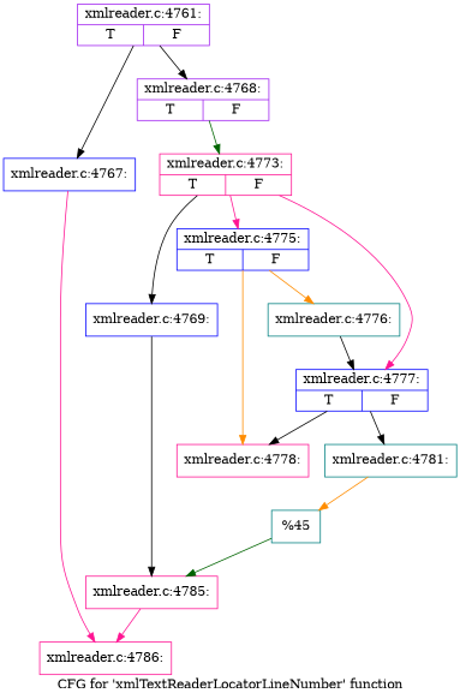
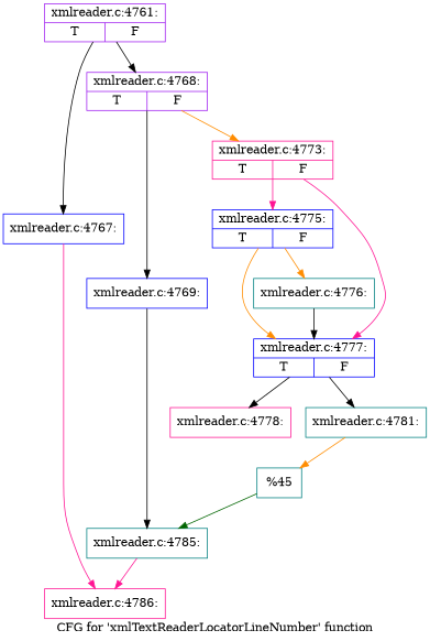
  digraph {
    label="CFG for 'xmlTextReaderLocatorLineNumber' function"
    node [color=blue shape=record]
    edge [color=black]
    n1 [color=purple label="{xmlreader.c:4761:|{<s0>T|<s1>F}}"]
    n2 [label="{xmlreader.c:4767:}"]
    n3 [color=purple label="{xmlreader.c:4768:|{<s0>T|<s1>F}}"]
    n4 [color=deeppink label="{xmlreader.c:4786:}"]
    n5 [label="{xmlreader.c:4769:}"]
    n6 [color=deeppink label="{xmlreader.c:4773:|{<s0>T|<s1>F}}"]
-   n7 [color=deeppink label="{xmlreader.c:4785:}"]
+   n7 [color=teal label="{xmlreader.c:4785:}"]
    n8 [label="{xmlreader.c:4775:|{<s0>T|<s1>F}}"]
    n9 [label="{xmlreader.c:4777:|{<s0>T|<s1>F}}"]
    n10 [color=teal label="{xmlreader.c:4776:}"]
    n11 [color=deeppink label="{xmlreader.c:4778:}"]
    n12 [color=teal label="{xmlreader.c:4781:}"]
    n13 [color=teal label="{%45}"]
    n1 -> n2
    n1 -> n3
    n2 -> n4 [color=deeppink]
-   n6 -> n5
-   n3 -> n6 [color=darkgreen]
+   n3 -> n5
+   n3 -> n6 [color=darkorange]
    n5 -> n7
    n6 -> n8 [color=deeppink]
    n6 -> n9 [color=deeppink]
    n7 -> n4 [color=deeppink]
-   n8 -> n11 [color=darkorange]
+   n8 -> n9 [color=darkorange]
    n8 -> n10 [color=darkorange]
    n9 -> n11
    n9 -> n12
    n10 -> n9
    n12 -> n13 [color=darkorange]
    n13 -> n7 [color=darkgreen]
  }
